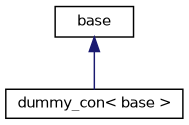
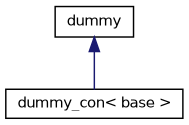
  digraph {
    rankdir=TB
    node [color=black fillcolor=white fontname=Helvetica fontsize=10 shape=record style=filled]
-   n1 [height=0.2 label=base width=0.4]
+   n1 [height=0.2 label=dummy width=0.4]
    n2 [height=0.2 label="dummy_con\< base \>" width=0.4]
    n1 -> n2 [color=midnightblue dir=back fontname=Helvetica fontsize=10 labelfontname=Helvetica labelfontsize=10 style=solid]
  }
